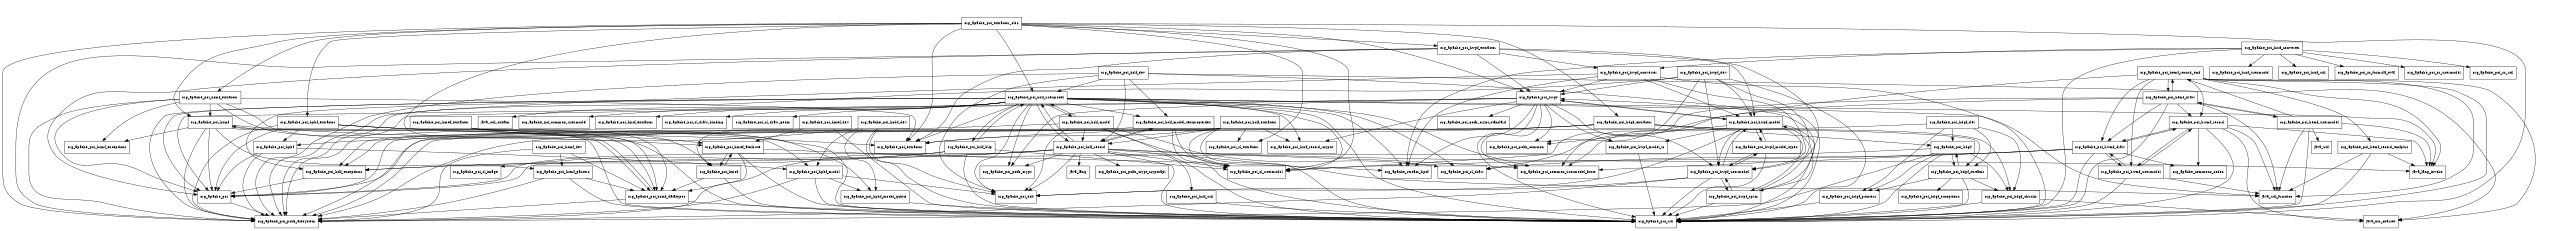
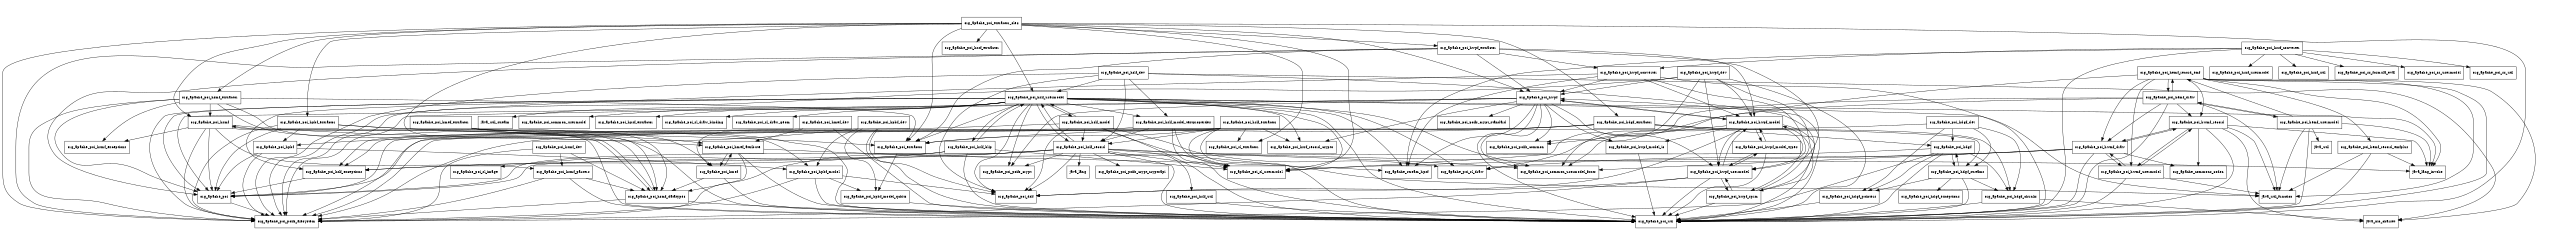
  digraph {
    node [fontsize=10.0 shape=box]
    org_apache_poi_extractor_ole2
    org_apache_poi_extractor
    org_apache_poi_hdgf_extractor
    org_apache_poi_hpbf_extractor
    org_apache_poi_hslf_usermodel
    org_apache_poi_hsmf
    org_apache_poi_hsmf_datatypes
    org_apache_poi_hsmf_extractor
+   org_apache_poi_hssf_extractor
    org_apache_poi_hwpf
    org_apache_poi_hwpf_extractor
    org_apache_poi_poifs_filesystem
    org_apache_poi_sl_extractor
    org_apache_poi_sl_usermodel
    org_apache_poi_util
    org_apache_poi_hdgf
    org_apache_poi
    org_apache_poi_hdgf_chunks
    org_apache_poi_hdgf_streams
    org_apache_poi_hpbf
    org_apache_poi_hpbf_model
    org_apache_poi_hpbf_model_qcbits
    java_util_function
    org_apache_poi_sl_draw
    java_lang_invoke
    org_apache_poi_common_usermodel_fonts
    n27 [label=org_apache_stream_hpsf]
    org_apache_poi_ddf
    org_apache_poi_hslf_blip
    org_apache_poi_hslf_exceptions
    org_apache_poi_hslf_model_textproperties
    org_apache_poi_hslf_record
    org_apache_poi_hssf_record_crypto
    org_apache_poi_hslf_model
    org_apache_poi_poifs_crypt
    java_util_stream
    org_apache_poi_common_usermodel
    org_apache_poi_hpsf_extractor
    org_apache_poi_sl_draw_binding
    org_apache_poi_sl_draw_geom
    org_apache_poi_hmef_attribute
    org_apache_poi_hsmf_exceptions
    org_apache_poi_hsmf_parsers
    org_apache_poi_hwpf_model
    org_apache_poi_hwpf_model_io
    org_apache_poi_hwpf_usermodel
    org_apache_poi_poifs_common
    org_apache_poi_poifs_crypt_standard
    org_apache_poi_hwpf_converter
    org_apache_poi_hdgf_pointers
    java_nio_charset
    org_apache_poi_hdgf_exceptions
    org_apache_poi_sl_image
    java_lang
    org_apache_poi_hslf_util
    org_apache_poi_poifs_crypt_cryptoapi
    org_apache_poi_hmef
    org_apache_poi_hwpf_sprm
    org_apache_poi_hwpf_model_types
    org_apache_poi_hdgf_dev
    org_apache_poi_hemf_draw
    org_apache_poi_hemf_record_emf
    org_apache_poi_hemf_usermodel
    org_apache_poi_hwmf_draw
    org_apache_poi_hwmf_record
    org_apache_poi_hemf_record_emfplus
    org_apache_poi_hwmf_usermodel
    java_util
    org_apache_commons_codec
    org_apache_poi_hmef_dev
    org_apache_poi_hmef_extractor
    org_apache_poi_hpbf_dev
    org_apache_poi_hslf_dev
    org_apache_poi_hslf_extractor
    org_apache_poi_hsmf_dev
    org_apache_poi_hssf_converter
    org_apache_poi_hssf_usermodel
    org_apache_poi_hssf_util
    org_apache_poi_ss_formula_eval
    org_apache_poi_ss_usermodel
    org_apache_poi_ss_util
    org_apache_poi_hwpf_dev
    org_apache_poi_extractor_ole2 -> org_apache_poi_extractor
    org_apache_poi_extractor_ole2 -> org_apache_poi_hdgf_extractor
    org_apache_poi_extractor_ole2 -> org_apache_poi_hpbf_extractor
    org_apache_poi_extractor_ole2 -> org_apache_poi_hslf_usermodel
    org_apache_poi_extractor_ole2 -> org_apache_poi_hsmf
    org_apache_poi_extractor_ole2 -> org_apache_poi_hsmf_datatypes
    org_apache_poi_extractor_ole2 -> org_apache_poi_hsmf_extractor
+   org_apache_poi_extractor_ole2 -> org_apache_poi_hssf_extractor
    org_apache_poi_extractor_ole2 -> org_apache_poi_hwpf
    org_apache_poi_extractor_ole2 -> org_apache_poi_hwpf_extractor
    org_apache_poi_extractor_ole2 -> org_apache_poi_poifs_filesystem
    org_apache_poi_extractor_ole2 -> org_apache_poi_sl_extractor
    org_apache_poi_extractor_ole2 -> org_apache_poi_sl_usermodel
    org_apache_poi_extractor_ole2 -> org_apache_poi_util
    org_apache_poi_hdgf_extractor -> org_apache_poi_extractor
    org_apache_poi_hdgf_extractor -> org_apache_poi_poifs_filesystem
    org_apache_poi_hdgf_extractor -> org_apache_poi_hdgf
    org_apache_poi_hdgf_extractor -> org_apache_poi
    org_apache_poi_hdgf_extractor -> org_apache_poi_hdgf_chunks
    org_apache_poi_hdgf_extractor -> org_apache_poi_hdgf_streams
    org_apache_poi_hpbf_extractor -> org_apache_poi_extractor
    org_apache_poi_hpbf_extractor -> org_apache_poi_poifs_filesystem
    org_apache_poi_hpbf_extractor -> org_apache_poi
    org_apache_poi_hpbf_extractor -> org_apache_poi_hpbf
    org_apache_poi_hpbf_extractor -> org_apache_poi_hpbf_model
-   org_apache_poi_hpbf_extractor -> org_apache_poi_hpbf_model_qcbits
+   org_apache_poi_extractor -> org_apache_poi_hpbf_model_qcbits
    org_apache_poi_hslf_usermodel -> org_apache_poi_extractor
    org_apache_poi_hslf_usermodel -> org_apache_poi_poifs_filesystem
    org_apache_poi_hslf_usermodel -> org_apache_poi_sl_usermodel
    org_apache_poi_hslf_usermodel -> org_apache_poi_util
    org_apache_poi_hslf_usermodel -> org_apache_poi
    org_apache_poi_hslf_usermodel -> java_util_function
    org_apache_poi_hslf_usermodel -> org_apache_poi_sl_draw
    org_apache_poi_hslf_usermodel -> java_lang_invoke
    org_apache_poi_hslf_usermodel -> org_apache_poi_common_usermodel_fonts
    org_apache_poi_hslf_usermodel -> n27
    org_apache_poi_hslf_usermodel -> org_apache_poi_ddf
    org_apache_poi_hslf_usermodel -> org_apache_poi_hslf_blip
    org_apache_poi_hslf_usermodel -> org_apache_poi_hslf_exceptions
    org_apache_poi_hslf_usermodel -> org_apache_poi_hslf_model_textproperties
    org_apache_poi_hslf_usermodel -> org_apache_poi_hslf_record
    org_apache_poi_hslf_usermodel -> org_apache_poi_hssf_record_crypto
    org_apache_poi_hslf_usermodel -> org_apache_poi_hslf_model
    org_apache_poi_hslf_usermodel -> org_apache_poi_poifs_crypt
    org_apache_poi_hslf_usermodel -> java_util_stream
    org_apache_poi_hslf_usermodel -> org_apache_poi_common_usermodel
    org_apache_poi_hslf_usermodel -> org_apache_poi_hpsf_extractor
    org_apache_poi_hslf_usermodel -> org_apache_poi_sl_draw_binding
    org_apache_poi_hslf_usermodel -> org_apache_poi_sl_draw_geom
    org_apache_poi_hsmf -> org_apache_poi_hsmf_datatypes
    org_apache_poi_hsmf -> org_apache_poi_poifs_filesystem
    org_apache_poi_hsmf -> org_apache_poi_util
    org_apache_poi_hsmf -> org_apache_poi
    org_apache_poi_hsmf -> org_apache_poi_hmef_attribute
    org_apache_poi_hsmf -> org_apache_poi_hsmf_exceptions
    org_apache_poi_hsmf -> org_apache_poi_hsmf_parsers
    org_apache_poi_hsmf_datatypes -> org_apache_poi_hsmf
    org_apache_poi_hsmf_datatypes -> org_apache_poi_poifs_filesystem
    org_apache_poi_hsmf_datatypes -> org_apache_poi_util
    org_apache_poi_hsmf_extractor -> org_apache_poi_extractor
    org_apache_poi_hsmf_extractor -> org_apache_poi_hsmf
    org_apache_poi_hsmf_extractor -> org_apache_poi_hsmf_datatypes
    org_apache_poi_hsmf_extractor -> org_apache_poi_poifs_filesystem
    org_apache_poi_hsmf_extractor -> org_apache_poi_util
    org_apache_poi_hsmf_extractor -> org_apache_poi
    org_apache_poi_hsmf_extractor -> org_apache_poi_hsmf_exceptions
    org_apache_poi_hwpf -> org_apache_poi_poifs_filesystem
    org_apache_poi_hwpf -> org_apache_poi_util
    org_apache_poi_hwpf -> org_apache_poi
    org_apache_poi_hwpf -> org_apache_poi_common_usermodel_fonts
    org_apache_poi_hwpf -> n27
    org_apache_poi_hwpf -> org_apache_poi_hssf_record_crypto
    org_apache_poi_hwpf -> org_apache_poi_poifs_crypt
    org_apache_poi_hwpf -> org_apache_poi_hwpf_model
    org_apache_poi_hwpf -> org_apache_poi_hwpf_model_io
    org_apache_poi_hwpf -> org_apache_poi_hwpf_usermodel
    org_apache_poi_hwpf -> org_apache_poi_poifs_common
    org_apache_poi_hwpf -> org_apache_poi_poifs_crypt_standard
    org_apache_poi_hwpf_extractor -> org_apache_poi_extractor
    org_apache_poi_hwpf_extractor -> org_apache_poi_hwpf
    org_apache_poi_hwpf_extractor -> org_apache_poi_poifs_filesystem
    org_apache_poi_hwpf_extractor -> org_apache_poi
    org_apache_poi_hwpf_extractor -> org_apache_poi_hwpf_model
    org_apache_poi_hwpf_extractor -> org_apache_poi_hwpf_usermodel
    org_apache_poi_hwpf_extractor -> org_apache_poi_hwpf_converter
    org_apache_poi_hdgf -> org_apache_poi_poifs_filesystem
    org_apache_poi_hdgf -> org_apache_poi_util
    org_apache_poi_hdgf -> org_apache_poi
    org_apache_poi_hdgf -> org_apache_poi_hdgf_chunks
    org_apache_poi_hdgf -> org_apache_poi_hdgf_streams
    org_apache_poi_hdgf -> org_apache_poi_hdgf_pointers
    org_apache_poi -> org_apache_poi_poifs_filesystem
    org_apache_poi_hdgf_chunks -> org_apache_poi_util
    org_apache_poi_hdgf_chunks -> java_nio_charset
    org_apache_poi_hdgf_streams -> org_apache_poi_util
    org_apache_poi_hdgf_streams -> org_apache_poi_hdgf
    org_apache_poi_hdgf_streams -> org_apache_poi_hdgf_chunks
    org_apache_poi_hdgf_streams -> org_apache_poi_hdgf_pointers
    org_apache_poi_hdgf_streams -> org_apache_poi_hdgf_exceptions
    org_apache_poi_hpbf -> org_apache_poi_poifs_filesystem
    org_apache_poi_hpbf -> org_apache_poi
    org_apache_poi_hpbf -> org_apache_poi_hpbf_model
    org_apache_poi_hpbf_model -> org_apache_poi_poifs_filesystem
    org_apache_poi_hpbf_model -> org_apache_poi_util
    org_apache_poi_hpbf_model -> org_apache_poi_hpbf_model_qcbits
    org_apache_poi_hpbf_model -> org_apache_poi_ddf
    org_apache_poi_hpbf_model_qcbits -> org_apache_poi_util
    org_apache_poi_hslf_blip -> org_apache_poi_hslf_usermodel
    org_apache_poi_hslf_blip -> org_apache_poi_sl_usermodel
    org_apache_poi_hslf_blip -> org_apache_poi_util
    org_apache_poi_hslf_blip -> org_apache_poi_hslf_exceptions
    org_apache_poi_hslf_blip -> org_apache_poi_sl_image
    org_apache_poi_hslf_exceptions -> org_apache_poi
    org_apache_poi_hslf_model_textproperties -> org_apache_poi_sl_usermodel
    org_apache_poi_hslf_model_textproperties -> org_apache_poi_util
    org_apache_poi_hslf_model_textproperties -> org_apache_poi_hslf_exceptions
    org_apache_poi_hslf_model_textproperties -> org_apache_poi_hslf_record
    org_apache_poi_hslf_record -> org_apache_poi_hslf_usermodel
    org_apache_poi_hslf_record -> org_apache_poi_poifs_filesystem
    org_apache_poi_hslf_record -> org_apache_poi_sl_usermodel
    org_apache_poi_hslf_record -> org_apache_poi_util
    org_apache_poi_hslf_record -> org_apache_poi
    org_apache_poi_hslf_record -> java_util_function
    org_apache_poi_hslf_record -> java_lang_invoke
    org_apache_poi_hslf_record -> org_apache_poi_common_usermodel_fonts
    org_apache_poi_hslf_record -> org_apache_poi_ddf
    org_apache_poi_hslf_record -> org_apache_poi_hslf_exceptions
-   org_apache_poi_hslf_record -> org_apache_poi_hslf_model_textproperties
    org_apache_poi_hslf_record -> org_apache_poi_poifs_crypt
    org_apache_poi_hslf_record -> java_lang
    org_apache_poi_hslf_record -> org_apache_poi_hslf_util
    org_apache_poi_hslf_record -> org_apache_poi_poifs_crypt_cryptoapi
    org_apache_poi_hslf_model -> org_apache_poi_hslf_usermodel
    org_apache_poi_hslf_model -> org_apache_poi_sl_usermodel
    org_apache_poi_hslf_model -> org_apache_poi_util
    org_apache_poi_hslf_model -> org_apache_poi_sl_draw
    org_apache_poi_hslf_model -> org_apache_poi_ddf
    org_apache_poi_hslf_model -> org_apache_poi_hslf_exceptions
    org_apache_poi_hslf_model -> org_apache_poi_hslf_record
    org_apache_poi_hmef_attribute -> org_apache_poi_hsmf_datatypes
    org_apache_poi_hmef_attribute -> org_apache_poi_util
    org_apache_poi_hmef_attribute -> n27
    org_apache_poi_hmef_attribute -> org_apache_poi_hmef
    org_apache_poi_hsmf_parsers -> org_apache_poi_hsmf_datatypes
    org_apache_poi_hsmf_parsers -> org_apache_poi_poifs_filesystem
    org_apache_poi_hsmf_parsers -> org_apache_poi_util
    org_apache_poi_hwpf_model -> org_apache_poi_hwpf
    org_apache_poi_hwpf_model -> org_apache_poi_util
    org_apache_poi_hwpf_model -> org_apache_poi_common_usermodel_fonts
    org_apache_poi_hwpf_model -> org_apache_poi_ddf
    org_apache_poi_hwpf_model -> org_apache_poi_hwpf_model_io
    org_apache_poi_hwpf_model -> org_apache_poi_hwpf_usermodel
    org_apache_poi_hwpf_model -> org_apache_poi_poifs_common
    org_apache_poi_hwpf_model -> org_apache_poi_hwpf_sprm
    org_apache_poi_hwpf_model -> org_apache_poi_hwpf_model_types
    org_apache_poi_hwpf_model_io -> org_apache_poi_util
    org_apache_poi_hwpf_usermodel -> org_apache_poi_poifs_filesystem
    org_apache_poi_hwpf_usermodel -> org_apache_poi_util
    org_apache_poi_hwpf_usermodel -> org_apache_poi_ddf
    org_apache_poi_hwpf_usermodel -> org_apache_poi_hwpf_model
    org_apache_poi_hwpf_usermodel -> org_apache_poi_hwpf_sprm
    org_apache_poi_hwpf_usermodel -> org_apache_poi_hwpf_model_types
    org_apache_poi_hwpf_converter -> org_apache_poi_hwpf
    org_apache_poi_hwpf_converter -> org_apache_poi_poifs_filesystem
    org_apache_poi_hwpf_converter -> org_apache_poi_util
    org_apache_poi_hwpf_converter -> n27
    org_apache_poi_hwpf_converter -> org_apache_poi_hwpf_model
    org_apache_poi_hwpf_converter -> org_apache_poi_hwpf_usermodel
    org_apache_poi_hdgf_pointers -> org_apache_poi_util
    org_apache_poi_hslf_util -> org_apache_poi_util
    org_apache_poi_hmef -> org_apache_poi_hsmf_datatypes
    org_apache_poi_hmef -> org_apache_poi_util
    org_apache_poi_hmef -> org_apache_poi_hmef_attribute
    org_apache_poi_hwpf_sprm -> org_apache_poi_hwpf
    org_apache_poi_hwpf_sprm -> org_apache_poi_util
    org_apache_poi_hwpf_sprm -> org_apache_poi_hwpf_model
    org_apache_poi_hwpf_sprm -> org_apache_poi_hwpf_usermodel
    org_apache_poi_hwpf_model_types -> org_apache_poi_util
    org_apache_poi_hwpf_model_types -> org_apache_poi_hwpf_model
    org_apache_poi_hwpf_model_types -> org_apache_poi_hwpf_usermodel
    org_apache_poi_hdgf_dev -> org_apache_poi_poifs_filesystem
    org_apache_poi_hdgf_dev -> org_apache_poi_hdgf
    org_apache_poi_hdgf_dev -> org_apache_poi_hdgf_chunks
    org_apache_poi_hdgf_dev -> org_apache_poi_hdgf_streams
    org_apache_poi_hdgf_dev -> org_apache_poi_hdgf_pointers
    org_apache_poi_hemf_draw -> org_apache_poi_sl_usermodel
    org_apache_poi_hemf_draw -> org_apache_poi_util
    org_apache_poi_hemf_draw -> java_util_function
    org_apache_poi_hemf_draw -> org_apache_poi_sl_draw
    org_apache_poi_hemf_draw -> org_apache_poi_hemf_record_emf
    org_apache_poi_hemf_draw -> org_apache_poi_hemf_usermodel
    org_apache_poi_hemf_draw -> org_apache_poi_hwmf_draw
    org_apache_poi_hemf_draw -> org_apache_poi_hwmf_record
    org_apache_poi_hemf_record_emf -> org_apache_poi_util
    org_apache_poi_hemf_record_emf -> java_util_function
    org_apache_poi_hemf_record_emf -> java_lang_invoke
    org_apache_poi_hemf_record_emf -> org_apache_poi_common_usermodel_fonts
    org_apache_poi_hemf_record_emf -> java_nio_charset
    org_apache_poi_hemf_record_emf -> org_apache_poi_hemf_draw
    org_apache_poi_hemf_record_emf -> org_apache_poi_hwmf_draw
    org_apache_poi_hemf_record_emf -> org_apache_poi_hwmf_record
    org_apache_poi_hemf_record_emf -> org_apache_poi_hemf_record_emfplus
    org_apache_poi_hemf_record_emf -> org_apache_poi_hwmf_usermodel
    org_apache_poi_hemf_usermodel -> org_apache_poi_util
    org_apache_poi_hemf_usermodel -> java_util_function
    org_apache_poi_hemf_usermodel -> java_lang_invoke
    org_apache_poi_hemf_usermodel -> org_apache_poi_hemf_draw
    org_apache_poi_hemf_usermodel -> org_apache_poi_hemf_record_emf
    org_apache_poi_hemf_usermodel -> java_util
    org_apache_poi_hwmf_draw -> org_apache_poi_sl_usermodel
    org_apache_poi_hwmf_draw -> org_apache_poi_util
    org_apache_poi_hwmf_draw -> org_apache_poi_sl_draw
    org_apache_poi_hwmf_draw -> org_apache_poi_common_usermodel_fonts
    org_apache_poi_hwmf_draw -> org_apache_poi_hwmf_record
    org_apache_poi_hwmf_draw -> org_apache_poi_hwmf_usermodel
    org_apache_poi_hwmf_draw -> org_apache_commons_codec
    org_apache_poi_hwmf_record -> org_apache_poi_util
    org_apache_poi_hwmf_record -> java_util_function
    org_apache_poi_hwmf_record -> java_lang_invoke
    org_apache_poi_hwmf_record -> java_nio_charset
    org_apache_poi_hwmf_record -> org_apache_poi_hwmf_draw
    org_apache_poi_hwmf_record -> org_apache_poi_hwmf_usermodel
    org_apache_poi_hwmf_record -> org_apache_commons_codec
    org_apache_poi_hemf_record_emfplus -> org_apache_poi_util
    org_apache_poi_hemf_record_emfplus -> java_util_function
    org_apache_poi_hemf_record_emfplus -> java_lang_invoke
    org_apache_poi_hwmf_usermodel -> org_apache_poi_util
    org_apache_poi_hwmf_usermodel -> java_util_function
    org_apache_poi_hwmf_usermodel -> org_apache_poi_hwmf_draw
    org_apache_poi_hwmf_usermodel -> org_apache_poi_hwmf_record
    org_apache_poi_hmef_dev -> org_apache_poi_util
    org_apache_poi_hmef_dev -> org_apache_poi_hmef_attribute
    org_apache_poi_hmef_dev -> org_apache_poi_hmef
    org_apache_poi_hmef_extractor -> org_apache_poi_hsmf_datatypes
    org_apache_poi_hmef_extractor -> org_apache_poi_util
    org_apache_poi_hmef_extractor -> org_apache_poi_hmef_attribute
    org_apache_poi_hmef_extractor -> org_apache_poi_hmef
    org_apache_poi_hpbf_dev -> org_apache_poi_util
    org_apache_poi_hpbf_dev -> org_apache_poi_hpbf
    org_apache_poi_hpbf_dev -> org_apache_poi_hpbf_model
    org_apache_poi_hpbf_dev -> org_apache_poi_hpbf_model_qcbits
    org_apache_poi_hpbf_dev -> org_apache_poi_ddf
    org_apache_poi_hslf_dev -> org_apache_poi_hslf_usermodel
    org_apache_poi_hslf_dev -> org_apache_poi_poifs_filesystem
    org_apache_poi_hslf_dev -> org_apache_poi_util
    org_apache_poi_hslf_dev -> org_apache_poi_ddf
    org_apache_poi_hslf_dev -> org_apache_poi_hslf_model_textproperties
    org_apache_poi_hslf_dev -> org_apache_poi_hslf_record
    org_apache_poi_hslf_dev -> java_nio_charset
    org_apache_poi_hslf_extractor -> org_apache_poi_extractor
    org_apache_poi_hslf_extractor -> org_apache_poi_poifs_filesystem
    org_apache_poi_hslf_extractor -> org_apache_poi_sl_extractor
    org_apache_poi_hslf_extractor -> org_apache_poi_sl_usermodel
    org_apache_poi_hslf_extractor -> org_apache_poi_util
    org_apache_poi_hslf_extractor -> org_apache_poi
    org_apache_poi_hslf_extractor -> org_apache_poi_hslf_record
    org_apache_poi_hslf_extractor -> org_apache_poi_hssf_record_crypto
    org_apache_poi_hsmf_dev -> org_apache_poi_hsmf_datatypes
    org_apache_poi_hsmf_dev -> org_apache_poi_poifs_filesystem
    org_apache_poi_hsmf_dev -> org_apache_poi_hsmf_parsers
    org_apache_poi_hssf_converter -> org_apache_poi_util
    org_apache_poi_hssf_converter -> n27
    org_apache_poi_hssf_converter -> org_apache_poi_hwpf_converter
    org_apache_poi_hssf_converter -> org_apache_poi_hssf_usermodel
    org_apache_poi_hssf_converter -> org_apache_poi_hssf_util
    org_apache_poi_hssf_converter -> org_apache_poi_ss_formula_eval
    org_apache_poi_hssf_converter -> org_apache_poi_ss_usermodel
    org_apache_poi_hssf_converter -> org_apache_poi_ss_util
    org_apache_poi_hwpf_dev -> org_apache_poi_hwpf
    org_apache_poi_hwpf_dev -> org_apache_poi_poifs_filesystem
    org_apache_poi_hwpf_dev -> org_apache_poi_util
    org_apache_poi_hwpf_dev -> org_apache_poi_hwpf_model
    org_apache_poi_hwpf_dev -> org_apache_poi_hwpf_usermodel
    org_apache_poi_hwpf_dev -> org_apache_poi_poifs_common
    org_apache_poi_hwpf_dev -> org_apache_poi_hwpf_sprm
  }
